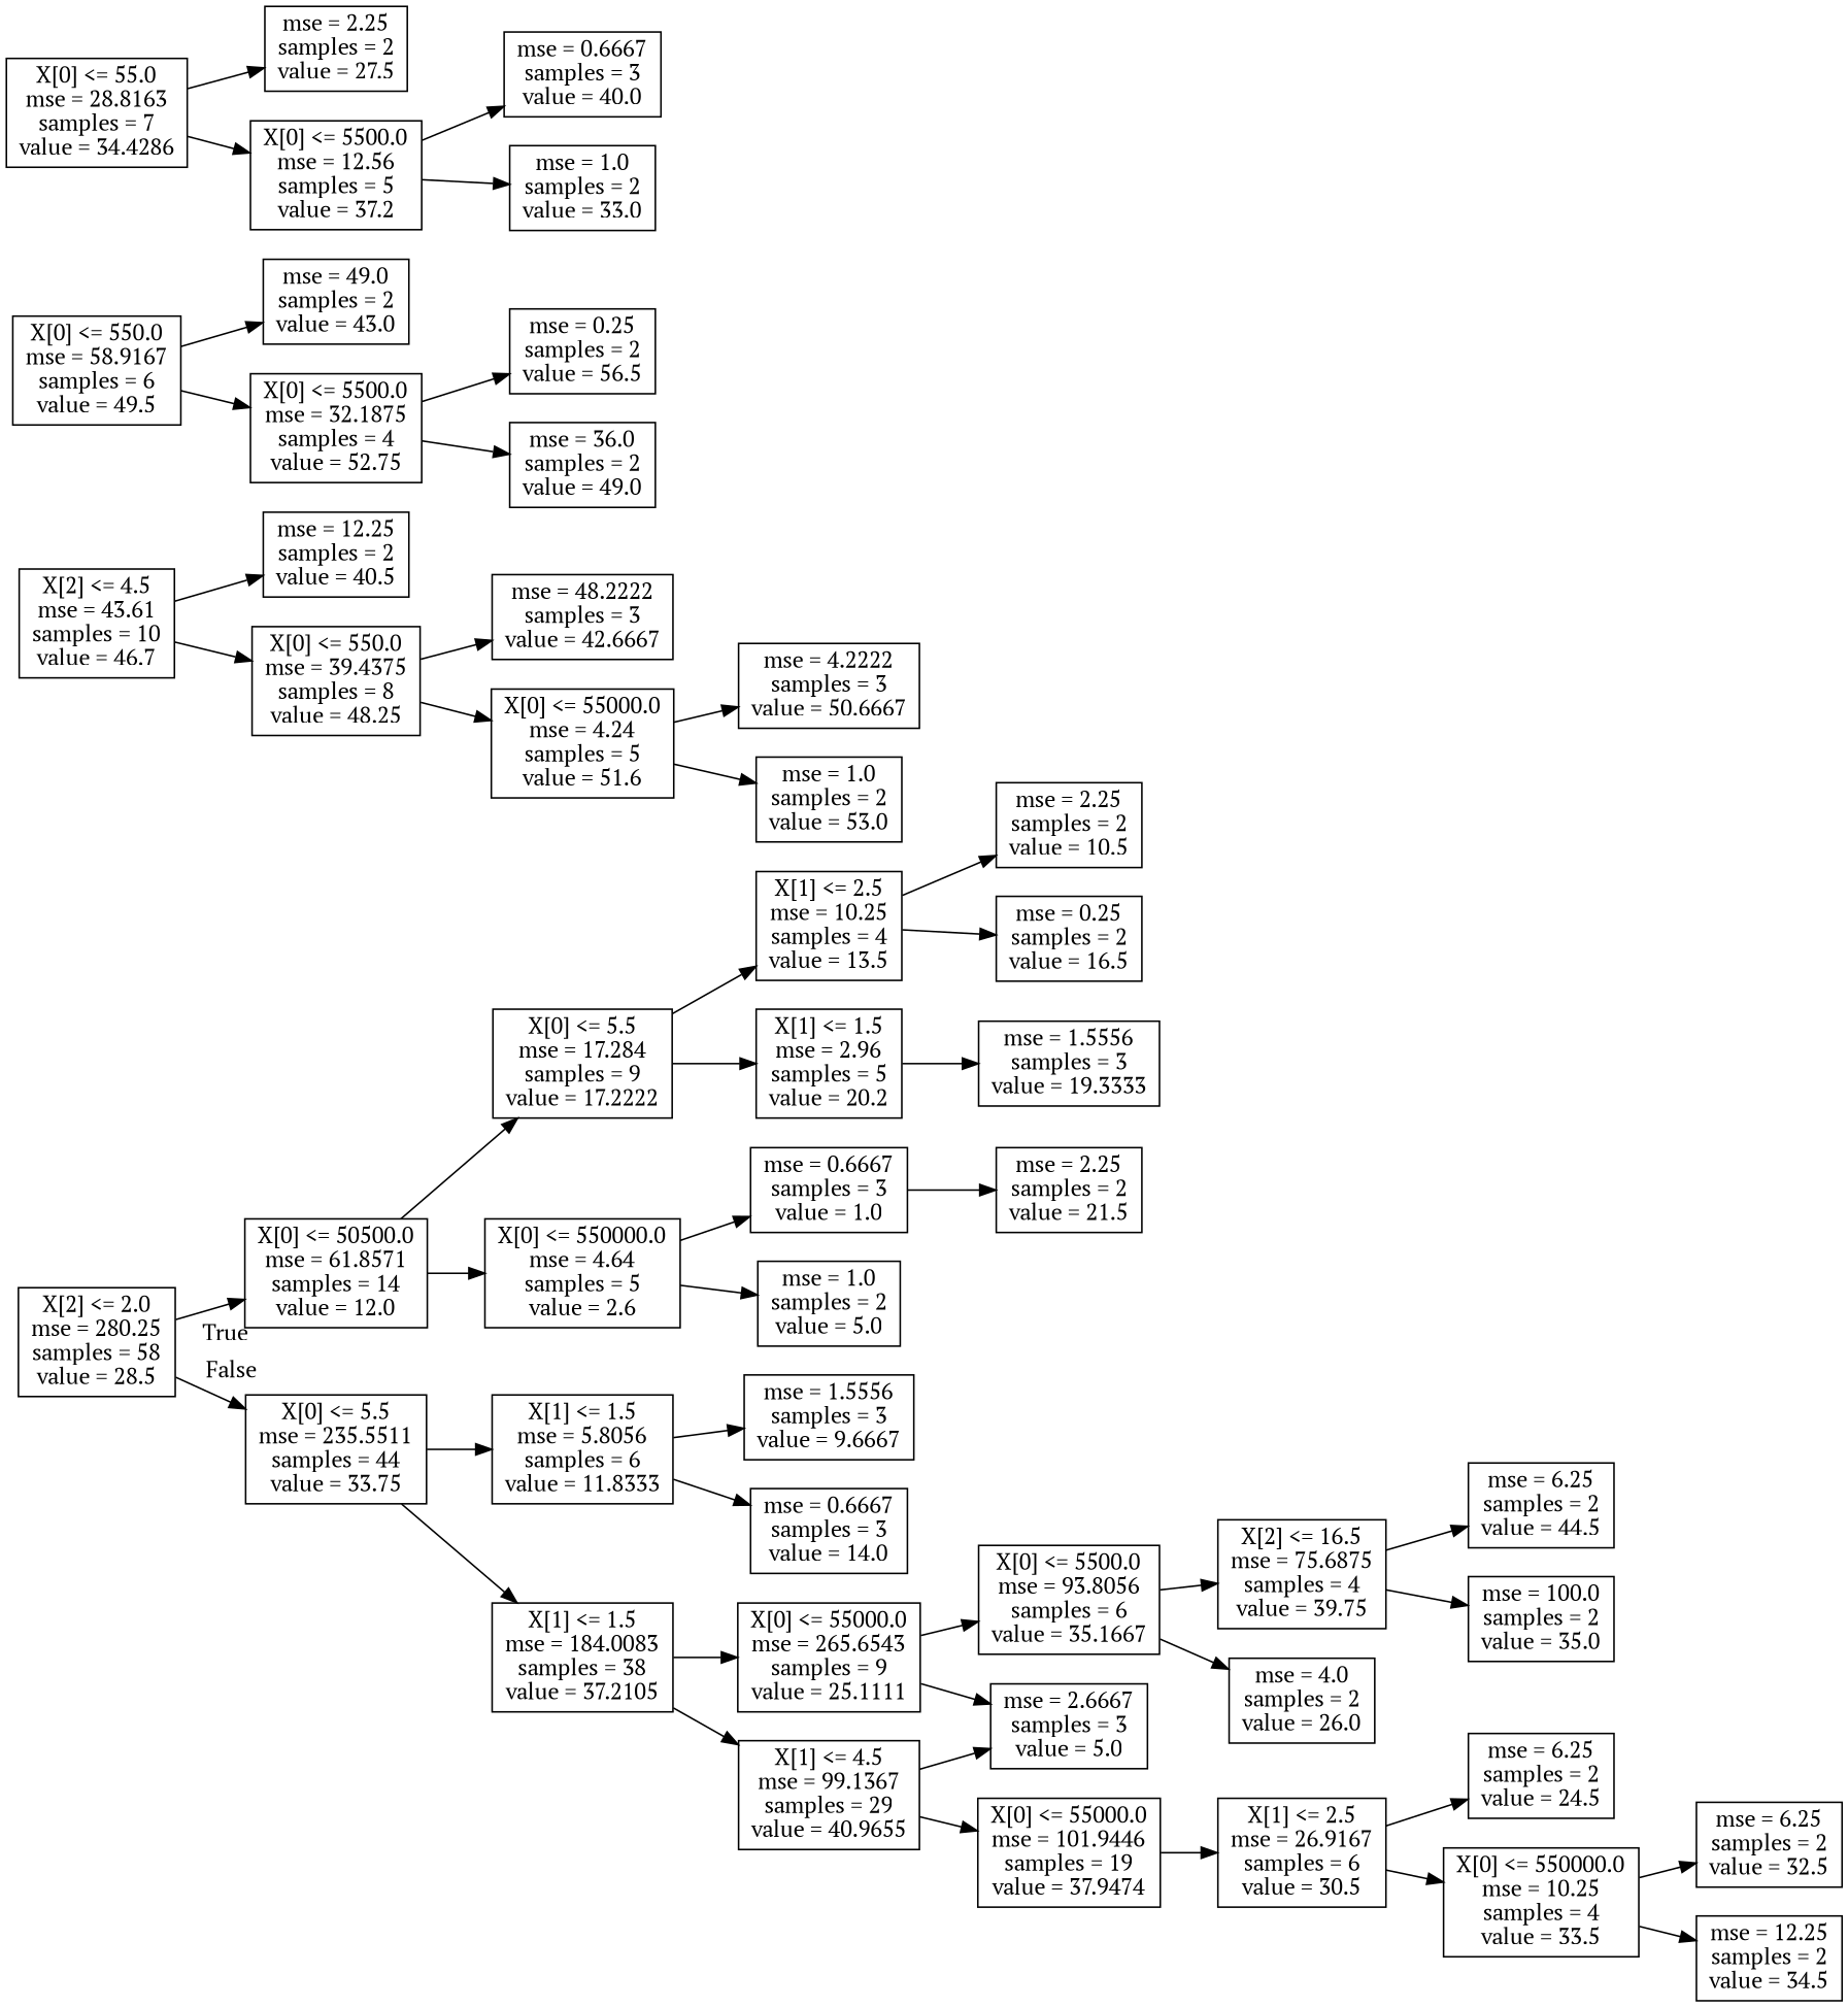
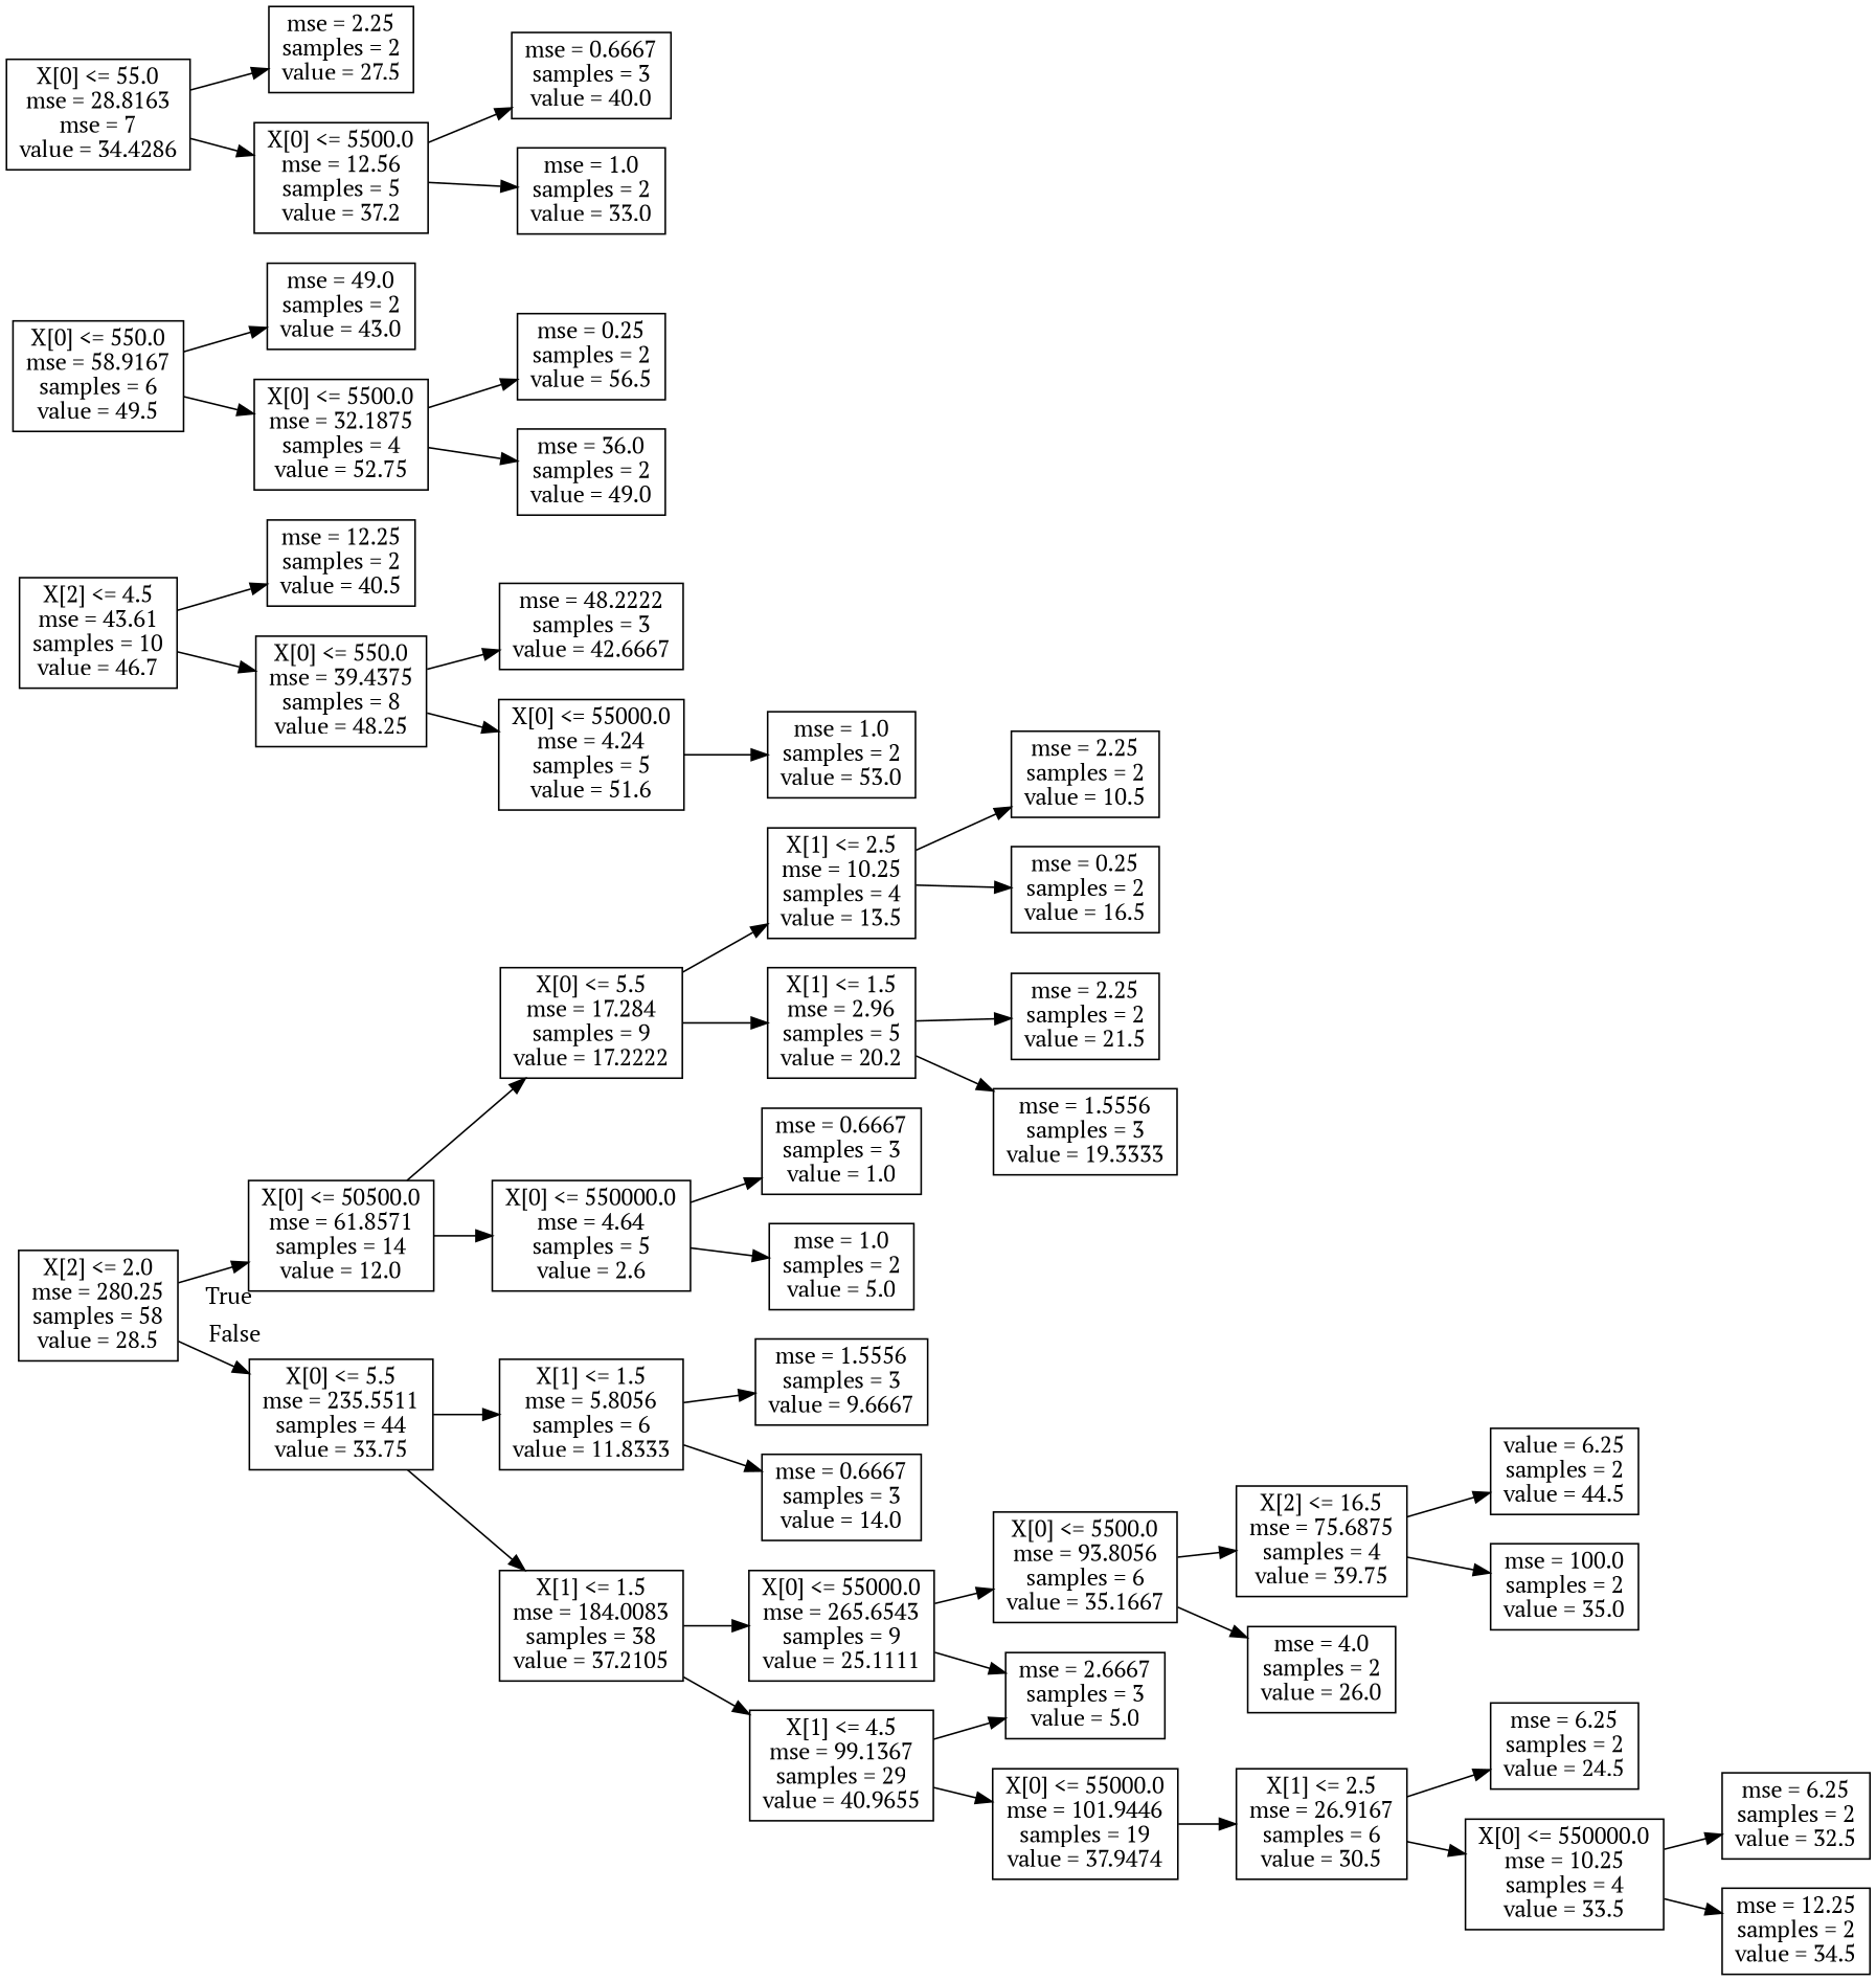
  digraph {
    fontname="PT Serif"
    rankdir=LR
    node [fontname="PT Serif" shape=box]
    edge [fontname="PT Serif"]
    n1 [label="X[2] <= 2.0\nmse = 280.25\nsamples = 58\nvalue = 28.5"]
    n2 [label="X[0] <= 50500.0\nmse = 61.8571\nsamples = 14\nvalue = 12.0"]
    n3 [label="X[0] <= 5.5\nmse = 235.5511\nsamples = 44\nvalue = 33.75"]
    n4 [label="X[0] <= 5.5\nmse = 17.284\nsamples = 9\nvalue = 17.2222"]
    n5 [label="X[0] <= 550000.0\nmse = 4.64\nsamples = 5\nvalue = 2.6"]
    n6 [label="X[1] <= 1.5\nmse = 5.8056\nsamples = 6\nvalue = 11.8333"]
    n7 [label="X[1] <= 1.5\nmse = 184.0083\nsamples = 38\nvalue = 37.2105"]
    n8 [label="X[1] <= 2.5\nmse = 10.25\nsamples = 4\nvalue = 13.5"]
    n9 [label="X[1] <= 1.5\nmse = 2.96\nsamples = 5\nvalue = 20.2"]
    n10 [label="mse = 0.6667\nsamples = 3\nvalue = 1.0"]
    n11 [label="mse = 1.0\nsamples = 2\nvalue = 5.0"]
    n12 [label="mse = 2.25\nsamples = 2\nvalue = 10.5"]
    n13 [label="mse = 0.25\nsamples = 2\nvalue = 16.5"]
    n14 [label="mse = 2.25\nsamples = 2\nvalue = 21.5"]
    n15 [label="mse = 1.5556\nsamples = 3\nvalue = 19.3333"]
    n16 [label="mse = 1.5556\nsamples = 3\nvalue = 9.6667"]
    n17 [label="mse = 0.6667\nsamples = 3\nvalue = 14.0"]
    n18 [label="X[0] <= 55000.0\nmse = 265.6543\nsamples = 9\nvalue = 25.1111"]
    n19 [label="X[1] <= 4.5\nmse = 99.1367\nsamples = 29\nvalue = 40.9655"]
    n20 [label="X[0] <= 5500.0\nmse = 93.8056\nsamples = 6\nvalue = 35.1667"]
    n21 [label="mse = 2.6667\nsamples = 3\nvalue = 5.0"]
    n22 [label="X[0] <= 55000.0\nmse = 101.9446\nsamples = 19\nvalue = 37.9474"]
    n23 [label="X[2] <= 16.5\nmse = 75.6875\nsamples = 4\nvalue = 39.75"]
    n24 [label="mse = 4.0\nsamples = 2\nvalue = 26.0"]
-   n25 [label="mse = 6.25\nsamples = 2\nvalue = 44.5"]
+   n25 [label="value = 6.25\nsamples = 2\nvalue = 44.5"]
    n26 [label="mse = 100.0\nsamples = 2\nvalue = 35.0"]
    n27 [label="X[1] <= 2.5\nmse = 26.9167\nsamples = 6\nvalue = 30.5"]
    n28 [label="X[2] <= 4.5\nmse = 43.61\nsamples = 10\nvalue = 46.7"]
    n29 [label="mse = 12.25\nsamples = 2\nvalue = 40.5"]
    n30 [label="X[0] <= 550.0\nmse = 39.4375\nsamples = 8\nvalue = 48.25"]
    n31 [label="mse = 6.25\nsamples = 2\nvalue = 24.5"]
    n32 [label="X[0] <= 550000.0\nmse = 10.25\nsamples = 4\nvalue = 33.5"]
    n33 [label="X[0] <= 550.0\nmse = 58.9167\nsamples = 6\nvalue = 49.5"]
    n34 [label="mse = 49.0\nsamples = 2\nvalue = 43.0"]
    n35 [label="X[0] <= 5500.0\nmse = 32.1875\nsamples = 4\nvalue = 52.75"]
-   n36 [label="X[0] <= 55.0\nmse = 28.8163\nsamples = 7\nvalue = 34.4286"]
+   n36 [label="X[0] <= 55.0\nmse = 28.8163\nmse = 7\nvalue = 34.4286"]
    n37 [label="mse = 2.25\nsamples = 2\nvalue = 27.5"]
    n38 [label="X[0] <= 5500.0\nmse = 12.56\nsamples = 5\nvalue = 37.2"]
    n39 [label="mse = 0.25\nsamples = 2\nvalue = 56.5"]
    n40 [label="mse = 36.0\nsamples = 2\nvalue = 49.0"]
    n41 [label="mse = 0.6667\nsamples = 3\nvalue = 40.0"]
    n42 [label="mse = 1.0\nsamples = 2\nvalue = 33.0"]
    n43 [label="mse = 6.25\nsamples = 2\nvalue = 32.5"]
    n44 [label="mse = 12.25\nsamples = 2\nvalue = 34.5"]
    n45 [label="mse = 48.2222\nsamples = 3\nvalue = 42.6667"]
    n46 [label="X[0] <= 55000.0\nmse = 4.24\nsamples = 5\nvalue = 51.6"]
-   n47 [label="mse = 4.2222\nsamples = 3\nvalue = 50.6667"]
    n48 [label="mse = 1.0\nsamples = 2\nvalue = 53.0"]
    n1 -> n2 [headlabel=True labelangle=45 labeldistance=2.5]
    n1 -> n3 [headlabel=False labelangle=-45 labeldistance=2.5]
    n2 -> n4
    n2 -> n5
    n3 -> n6
    n3 -> n7
    n4 -> n8
    n4 -> n9
    n5 -> n10
    n5 -> n11
    n6 -> n16
    n6 -> n17
    n7 -> n18
    n7 -> n19
    n8 -> n12
    n8 -> n13
-   n10 -> n14
+   n9 -> n14
    n9 -> n15
    n18 -> n20
    n18 -> n21
    n19 -> n21
    n19 -> n22
    n20 -> n23
    n20 -> n24
    n22 -> n27
    n23 -> n25
    n23 -> n26
    n27 -> n31
    n27 -> n32
    n28 -> n29
    n28 -> n30
    n30 -> n45
    n30 -> n46
    n32 -> n43
    n32 -> n44
    n33 -> n34
    n33 -> n35
    n35 -> n39
    n35 -> n40
    n36 -> n37
    n36 -> n38
    n38 -> n41
    n38 -> n42
-   n46 -> n47
    n46 -> n48
  }
